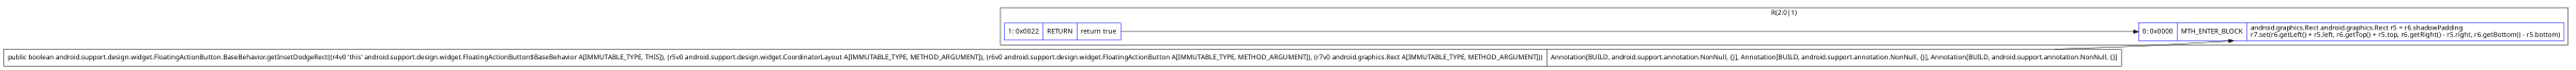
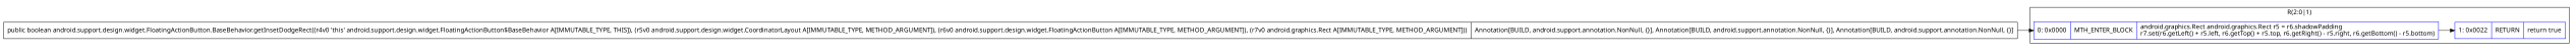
  digraph {
    rankdir=LR
    fontname="Noto Sans"
    node [color=blue shape=record fontname="Noto Sans"]
    edge [fontname="Noto Sans"]
    n1 [label="{0\:\ 0x0000|MTH_ENTER_BLOCK\l|android.graphics.Rect android.graphics.Rect r5 = r6.shadowPadding\lr7.set(r6.getLeft() + r5.left, r6.getTop() + r5.top, r6.getRight() \- r5.right, r6.getBottom() \- r5.bottom)\l}"]
    n2 [label="{1\:\ 0x0022|RETURN\l|return true\l}"]
    n3 [label="{public boolean android.support.design.widget.FloatingActionButton.BaseBehavior.getInsetDodgeRect((r4v0 'this' android.support.design.widget.FloatingActionButton$BaseBehavior A[IMMUTABLE_TYPE, THIS]), (r5v0 android.support.design.widget.CoordinatorLayout A[IMMUTABLE_TYPE, METHOD_ARGUMENT]), (r6v0 android.support.design.widget.FloatingActionButton A[IMMUTABLE_TYPE, METHOD_ARGUMENT]), (r7v0 android.graphics.Rect A[IMMUTABLE_TYPE, METHOD_ARGUMENT]))  | Annotation[BUILD, android.support.annotation.NonNull, \{\}], Annotation[BUILD, android.support.annotation.NonNull, \{\}], Annotation[BUILD, android.support.annotation.NonNull, \{\}]\l}" color=""]
    subgraph cluster_1 {
      label="R(2:0|1)"
      n1
      n2
    }
-   n2 -> n1
+   n1 -> n2
    n3 -> n1
  }
